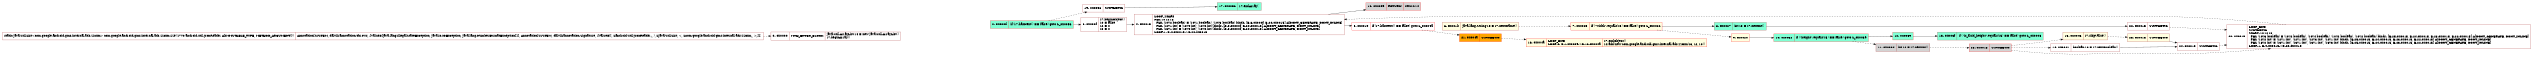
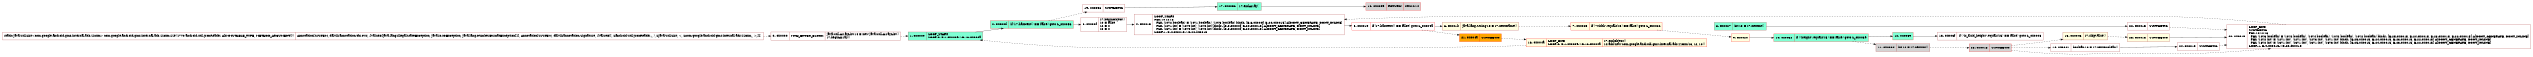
  digraph {
    rankdir=LR
    node [color=brown fillcolor=white shape=record style=filled]
    edge [style=dashed]
    n1 [label="{0\:\ 0x0000|MTH_ENTER_BLOCK\l|java.util.ArrayList r4 = new java.util.ArrayList()\lr7.beginArray()\l}"]
+   n2 [fillcolor=aquamarine label="{1\:\ 0x0009|LOOP_START\lLOOP:0: B:1:0x0009\-\>B:16:0x004a\l}"]
    n3 [color=red fillcolor=aquamarine label="{2\:\ 0x000d|if (r7.hasNext() == false) goto L_0x0056\l}"]
    n4 [label="{3\:\ 0x000f|r7.beginObject()\lr0 = false\lr2 = 0\lr3 = 0\l}"]
    n5 [label="{19\:\ 0x0056|SYNTHETIC\l}"]
    n6 [label="{4\:\ 0x0015|LOOP_START\lPHI: r0 r2 r3 \l  PHI: (r0v2 boolean) = (r0v1 boolean), (r0v3 boolean) binds: [B:3:0x000f, B:20:0x0015] A[DONT_GENERATE, DONT_INLINE]\l  PHI: (r2v1 int) = (r2v0 int), (r2v2 int) binds: [B:3:0x000f, B:20:0x0015] A[DONT_GENERATE, DONT_INLINE]\l  PHI: (r3v1 int) = (r3v0 int), (r3v2 int) binds: [B:3:0x000f, B:20:0x0015] A[DONT_GENERATE, DONT_INLINE]\lLOOP:1: B:4:0x0015\-\>B:20:0x0015\l}"]
    n7 [fillcolor=aquamarine label="{17\:\ 0x0056|r7.endArray()\l}"]
    n8 [color=red label="{5\:\ 0x0019|if (r7.hasNext() == false) goto L_0x004a\l}"]
    n9 [fillcolor=lightyellow label="{6\:\ 0x001b|java.lang.String r5 = r7.nextName()\l}"]
    n10 [color=red fillcolor=orange label="{21\:\ 0x004a|SYNTHETIC\l}"]
    n11 [color=red fillcolor=lightyellow label="{7\:\ 0x0025|if (\"width\".equals(r5) == false) goto L_0x002c\l}"]
    n12 [color=red fillcolor=lightyellow label="{16\:\ 0x004a|LOOP_END\lLOOP:0: B:1:0x0009\-\>B:16:0x004a\l|r7.endObject()\lr4.add(new com.google.android.gms.internal.ads.zzcxm(r3, r2, r0))\l}"]
    n13 [fillcolor=aquamarine label="{8\:\ 0x0027|int r3 = r7.nextInt()\l}"]
    n14 [color=red fillcolor=lightyellow label="{9\:\ 0x002c}"]
    n15 [label="{22\:\ 0x0015|SYNTHETIC\l}"]
    n16 [color=red fillcolor=aquamarine label="{10\:\ 0x0032|if (\"height\".equals(r5) == false) goto L_0x0039\l}"]
-   n17 [label="{20\:\ 0x0015|LOOP_END\lSYNTHETIC\lSTART: r0 r2 r3 \l  PHI: (r0v3 boolean) = (r0v2 boolean), (r0v4 boolean), (r0v2 boolean), (r0v2 boolean) binds: [B:25:0x0015, B:24:0x0015, B:23:0x0015, B:22:0x0015] A[DONT_GENERATE, DONT_INLINE]\l  PHI: (r2v2 int) = (r2v1 int), (r2v1 int), (r2v3 int), (r2v1 int) binds: [B:25:0x0015, B:24:0x0015, B:23:0x0015, B:22:0x0015] A[DONT_GENERATE, DONT_INLINE]\l  PHI: (r3v2 int) = (r3v1 int), (r3v1 int), (r3v1 int), (r3v3 int) binds: [B:25:0x0015, B:24:0x0015, B:23:0x0015, B:22:0x0015] A[DONT_GENERATE, DONT_INLINE]\lLOOP:1: B:4:0x0015\-\>B:20:0x0015\l}"]
+   n17 [label="{20\:\ 0x0015|LOOP_END\lSYNTHETIC\lPHI: r0 r2 r3 \l  PHI: (r0v3 boolean) = (r0v2 boolean), (r0v4 boolean), (r0v2 boolean), (r0v2 boolean) binds: [B:25:0x0015, B:24:0x0015, B:23:0x0015, B:22:0x0015] A[DONT_GENERATE, DONT_INLINE]\l  PHI: (r2v2 int) = (r2v1 int), (r2v1 int), (r2v3 int), (r2v1 int) binds: [B:25:0x0015, B:24:0x0015, B:23:0x0015, B:22:0x0015] A[DONT_GENERATE, DONT_INLINE]\l  PHI: (r3v2 int) = (r3v1 int), (r3v1 int), (r3v1 int), (r3v3 int) binds: [B:25:0x0015, B:24:0x0015, B:23:0x0015, B:22:0x0015] A[DONT_GENERATE, DONT_INLINE]\lLOOP:1: B:4:0x0015\-\>B:20:0x0015\l}"]
    n18 [fillcolor=lightgrey label="{11\:\ 0x0034|int r2 = r7.nextInt()\l}"]
    n19 [color=red fillcolor=aquamarine label="{12\:\ 0x0039}"]
    n20 [color=red fillcolor=lightgrey label="{23\:\ 0x0015|SYNTHETIC\l}"]
-   n21 [fillcolor=aquamarine label="{13\:\ 0x003f|if (\"is_fluid_height\".equals(r5) == false) goto L_0x0046\l}"]
+   n21 [label="{13\:\ 0x003f|if (\"is_fluid_height\".equals(r5) == false) goto L_0x0046\l}"]
    n22 [label="{14\:\ 0x0041|boolean r0 = r7.nextBoolean()\l}"]
    n23 [fillcolor=lightyellow label="{15\:\ 0x0046|r7.skipValue()\l}"]
    n24 [label="{24\:\ 0x0015|SYNTHETIC\l}"]
    n25 [fillcolor=lightyellow label="{25\:\ 0x0015|SYNTHETIC\l}"]
    n26 [color=red fillcolor=lightgrey label="{18\:\ 0x0059|RETURN\l|return r4\l}"]
    n27 [label="{static java.util.List\<com.google.android.gms.internal.ads.zzcxm\> com.google.android.gms.internal.ads.zzcxm.zze((r7v0 android.util.JsonReader A[IMMUTABLE_TYPE, METHOD_ARGUMENT]))  | Annotation[SYSTEM, dalvik.annotation.Throws, \{value=[java.lang.IllegalStateException, java.io.IOException, java.lang.NumberFormatException]\}], Annotation[SYSTEM, dalvik.annotation.Signature, \{value=[(, Landroid\/util\/JsonReader;, ), Ljava\/util\/List, \<, Lcom\/google\/android\/gms\/internal\/ads\/zzcxm;, \>;]\}]\l}"]
+   n1 -> n2
+   n2 -> n3 [style=solid]
    n3 -> n4 [style=solid]
    n3 -> n5
    n4 -> n6 [style=solid]
    n5 -> n7 [style=solid]
    n6 -> n8 [style=solid]
-   n6 -> n26 [style=solid]
+   n7 -> n26 [style=solid]
+   n8 -> n9 [style=solid]
    n8 -> n10
    n9 -> n11
    n10 -> n12
-   n11 -> n13 [style=solid]
    n11 -> n14
+   n12 -> n2
    n13 -> n15 [style=solid]
    n14 -> n16 [style=solid]
    n15 -> n17
    n16 -> n18
    n16 -> n19 [style=solid]
    n17 -> n6
    n18 -> n20
    n19 -> n21 [style=solid]
    n20 -> n17
    n20 -> n22
    n20 -> n23
    n22 -> n24 [style=solid]
    n23 -> n25
    n24 -> n17
-   n25 -> n24 [style=solid]
+   n25 -> n17 [style=solid]
    n27 -> n1
  }
